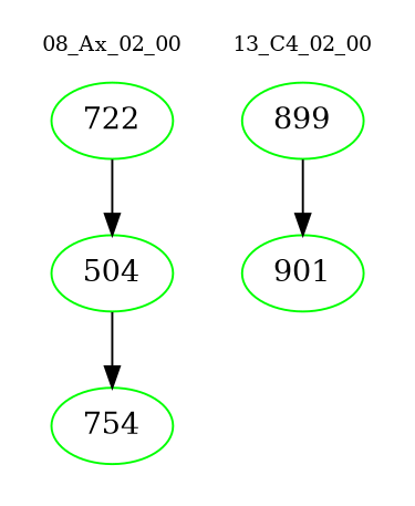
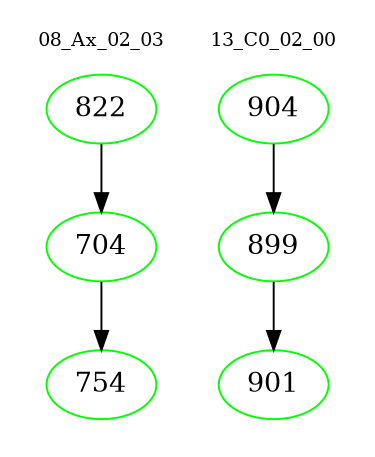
  digraph {
    node [color=green]
    edge [color=black]
-   n1 [label=722]
-   n2 [label=504]
+   n1 [label=822]
+   n2 [label=704]
    n3 [label=754]
+   n4 [label=904]
    n5 [label=899]
    n6 [label=901]
    subgraph cluster_1 {
      color=white
      fontsize=10
-     label="08_Ax_02_00"
+     label="08_Ax_02_03"
      n1
      n2
      n3
    }
    subgraph cluster_2 {
      color=white
      fontsize=10
-     label="13_C4_02_00"
+     label="13_C0_02_00"
+     n4
      n5
      n6
    }
    n1 -> n2
    n2 -> n3
+   n4 -> n5
    n5 -> n6
  }
